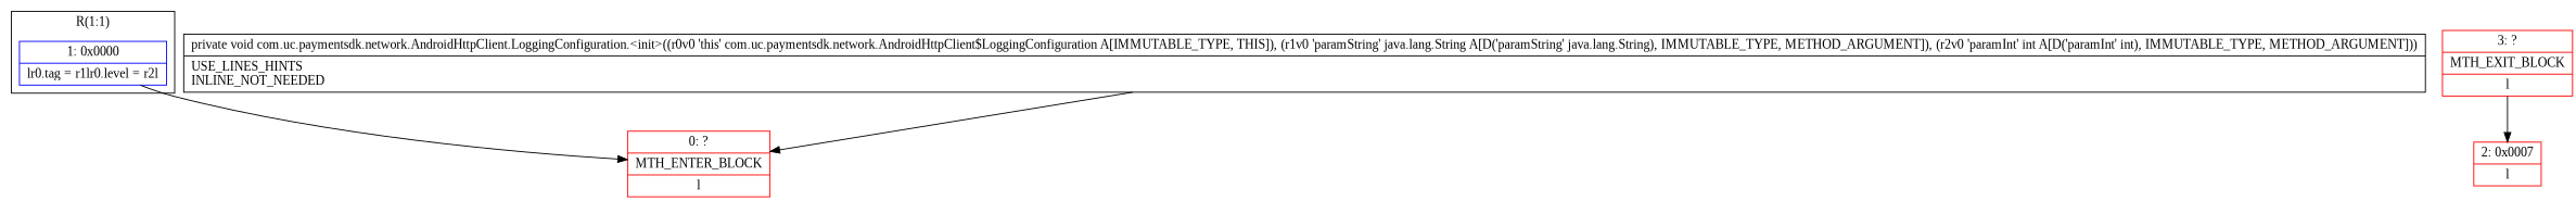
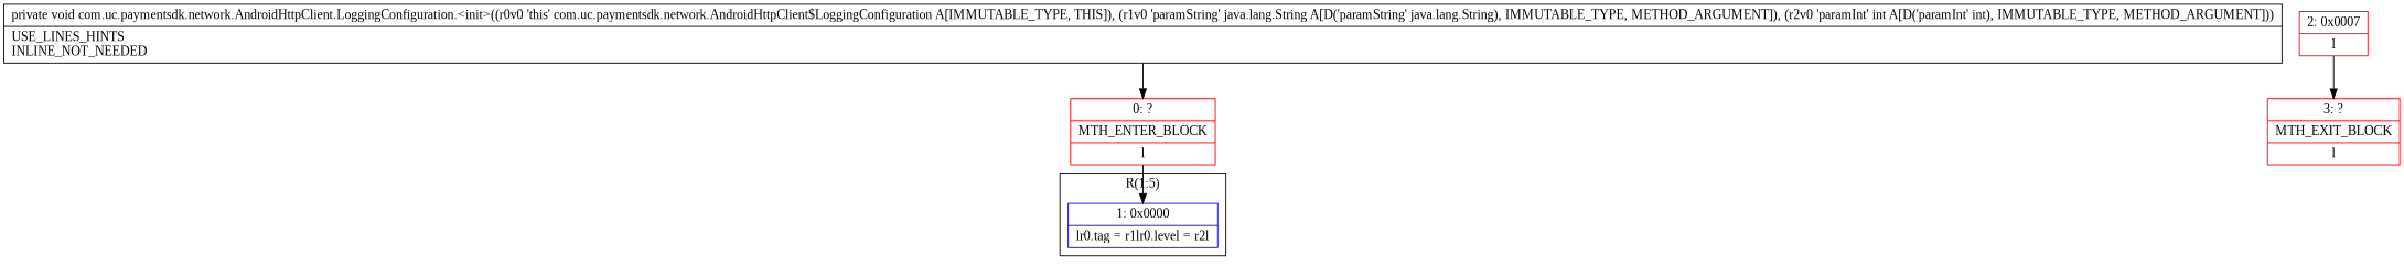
  digraph {
    fontname="Liberation Serif"
    node [color=red fontname="Liberation Serif" shape=record]
    edge [fontname="Liberation Serif"]
    n1 [color=blue label="{1\:\ 0x0000|lr0.tag = r1lr0.level = r2l}"]
    n2 [label="{2\:\ 0x0007|l}"]
    n3 [label="{3\:\ ?|MTH_EXIT_BLOCK\l|l}"]
    n4 [label="{0\:\ ?|MTH_ENTER_BLOCK\l|l}"]
    n5 [label="{private void com.uc.paymentsdk.network.AndroidHttpClient.LoggingConfiguration.\<init\>((r0v0 'this' com.uc.paymentsdk.network.AndroidHttpClient$LoggingConfiguration A[IMMUTABLE_TYPE, THIS]), (r1v0 'paramString' java.lang.String A[D('paramString' java.lang.String), IMMUTABLE_TYPE, METHOD_ARGUMENT]), (r2v0 'paramInt' int A[D('paramInt' int), IMMUTABLE_TYPE, METHOD_ARGUMENT]))  | USE_LINES_HINTS\lINLINE_NOT_NEEDED\l}" color=""]
    subgraph cluster_1 {
-     label="R(1:1)"
+     label="R(1:5)"
      n1
    }
-   n3 -> n2
-   n1 -> n4
+   n2 -> n3
+   n4 -> n1
    n5 -> n4
  }
